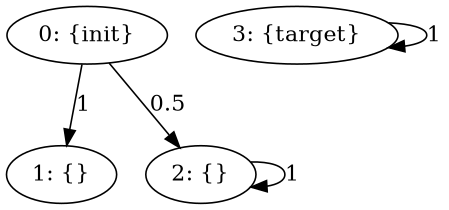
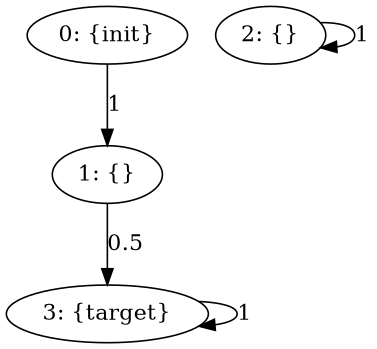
  digraph {
    n1 [label="0: {init}"]
    n2 [label="1: {}"]
    n3 [label="2: {}"]
    n4 [label="3: {target}"]
    n1 -> n2 [label=1]
-   n1 -> n3 [label=0.5]
+   n2 -> n4 [label=0.5]
    n3 -> n3 [label=1]
    n4 -> n4 [label=1]
  }
